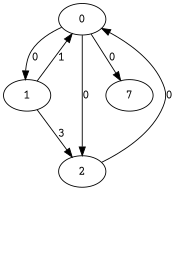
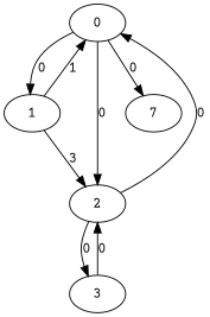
  digraph {
    fontname="Courier Prime"
    node [fontname="Courier Prime"]
    edge [fontname="Courier Prime"]
    0
    1
    2
    n4 [label=7]
+   3
    0 -> 1 [label=0]
    0 -> 2 [label=0]
    0 -> n4 [label=0]
    1 -> 0 [label=1]
    1 -> 2 [label=3]
    2 -> 0 [label=0]
+   2 -> 3 [label=0]
+   3 -> 2 [label=0]
  }
